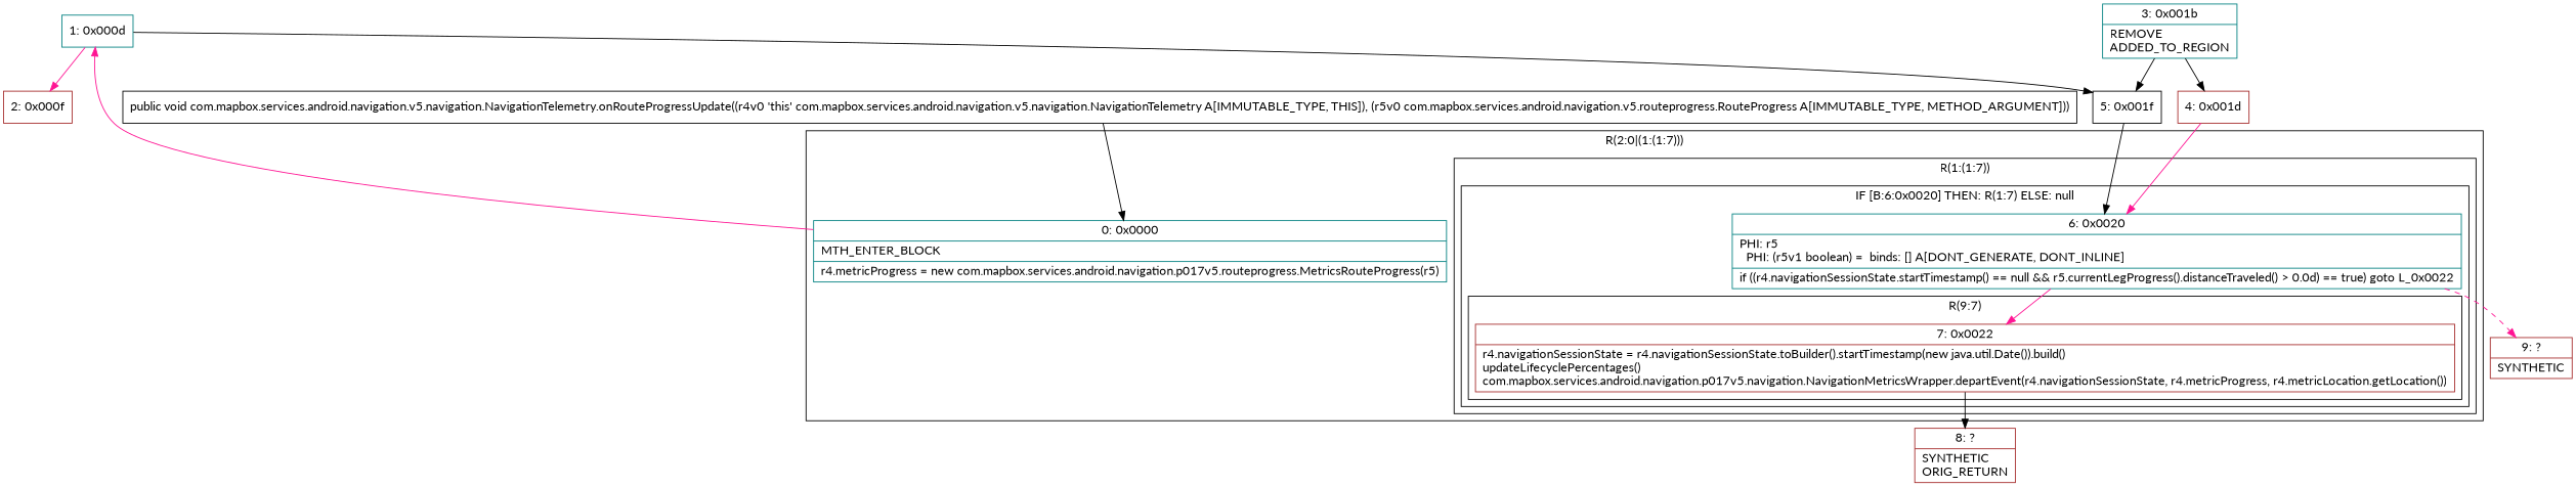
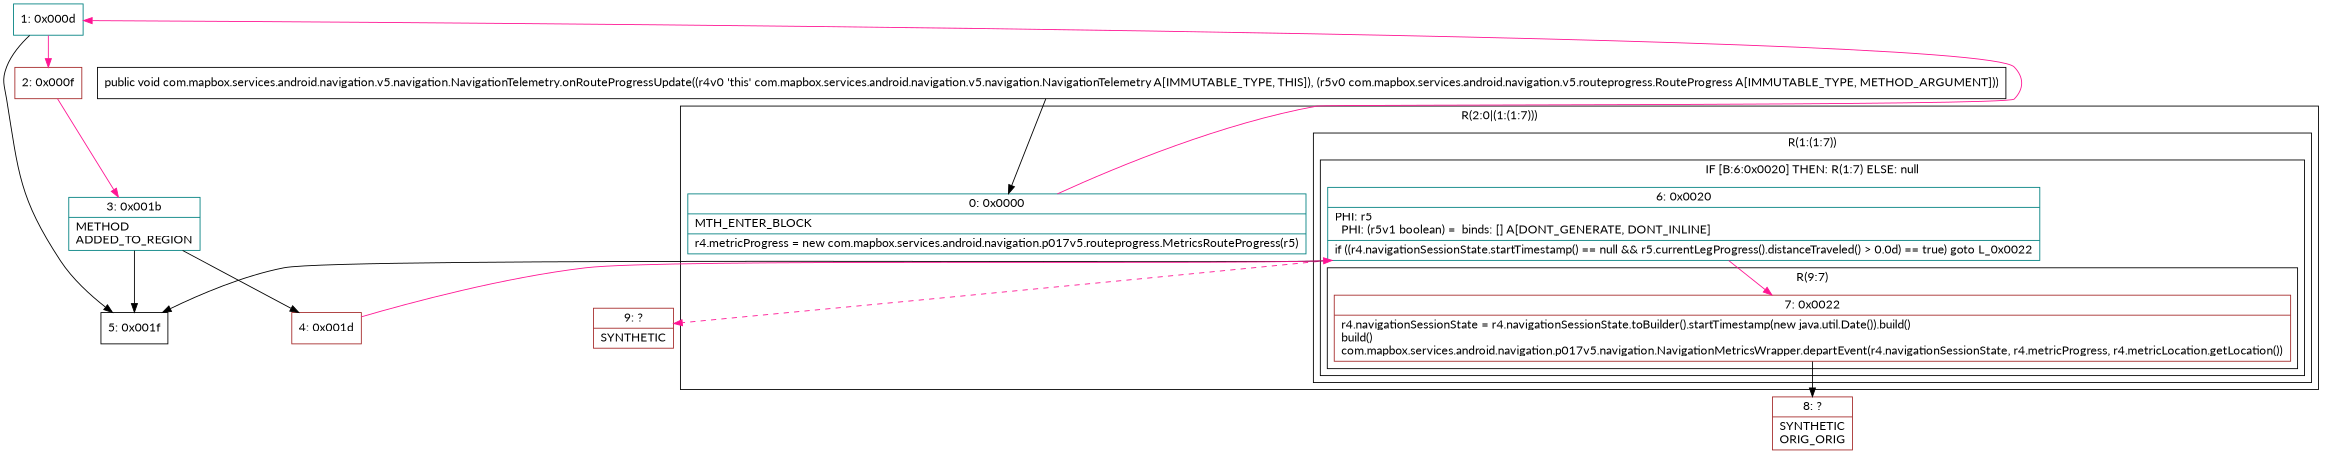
  digraph {
    fontname=Lato
    node [color=brown fontname=Lato shape=record]
    edge [color=black fontname=Lato]
-   n1 [label="{7\:\ 0x0022|r4.navigationSessionState = r4.navigationSessionState.toBuilder().startTimestamp(new java.util.Date()).build()\lupdateLifecyclePercentages()\lcom.mapbox.services.android.navigation.p017v5.navigation.NavigationMetricsWrapper.departEvent(r4.navigationSessionState, r4.metricProgress, r4.metricLocation.getLocation())\l}"]
+   n1 [label="{7\:\ 0x0022|r4.navigationSessionState = r4.navigationSessionState.toBuilder().startTimestamp(new java.util.Date()).build()\lbuild()\lcom.mapbox.services.android.navigation.p017v5.navigation.NavigationMetricsWrapper.departEvent(r4.navigationSessionState, r4.metricProgress, r4.metricLocation.getLocation())\l}"]
    n2 [color=teal label="{6\:\ 0x0020|PHI: r5 \l  PHI: (r5v1 boolean) =  binds: [] A[DONT_GENERATE, DONT_INLINE]\l|if ((r4.navigationSessionState.startTimestamp() == null && r5.currentLegProgress().distanceTraveled() \> 0.0d) == true) goto L_0x0022\l}"]
    n3 [color=teal label="{0\:\ 0x0000|MTH_ENTER_BLOCK\l|r4.metricProgress = new com.mapbox.services.android.navigation.p017v5.routeprogress.MetricsRouteProgress(r5)\l}"]
-   n4 [label="{8\:\ ?|SYNTHETIC\lORIG_RETURN\l}"]
+   n4 [label="{8\:\ ?|SYNTHETIC\lORIG_ORIG\l}"]
    n5 [label="{9\:\ ?|SYNTHETIC\l}"]
    n6 [color=teal label="{1\:\ 0x000d}"]
    n7 [label="{2\:\ 0x000f}"]
    n8 [color=black label="{5\:\ 0x001f}"]
-   n9 [color=teal label="{3\:\ 0x001b|REMOVE\lADDED_TO_REGION\l}"]
+   n9 [color=teal label="{3\:\ 0x001b|METHOD\lADDED_TO_REGION\l}"]
    n10 [label="{4\:\ 0x001d}"]
    n11 [color=black label="{public void com.mapbox.services.android.navigation.v5.navigation.NavigationTelemetry.onRouteProgressUpdate((r4v0 'this' com.mapbox.services.android.navigation.v5.navigation.NavigationTelemetry A[IMMUTABLE_TYPE, THIS]), (r5v0 com.mapbox.services.android.navigation.v5.routeprogress.RouteProgress A[IMMUTABLE_TYPE, METHOD_ARGUMENT])) }"]
    subgraph cluster_1 {
      label="R(2:0|(1:(1:7)))"
      n3
      subgraph cluster_2 {
        label="R(1:(1:7))"
        subgraph cluster_3 {
          label="IF [B:6:0x0020] THEN: R(1:7) ELSE: null"
          n2
          subgraph cluster_4 {
            label="R(9:7)"
            n1
          }
        }
      }
    }
    n1 -> n4
    n2 -> n1 [color=deeppink]
    n2 -> n5 [color=deeppink style=dashed]
    n3 -> n6 [color=deeppink]
    n6 -> n7 [color=deeppink]
    n6 -> n8
-   n8 -> n2
+   n7 -> n9 [color=deeppink]
+   n2 -> n8
    n9 -> n8
    n9 -> n10
    n10 -> n2 [color=deeppink]
    n11 -> n3
  }
